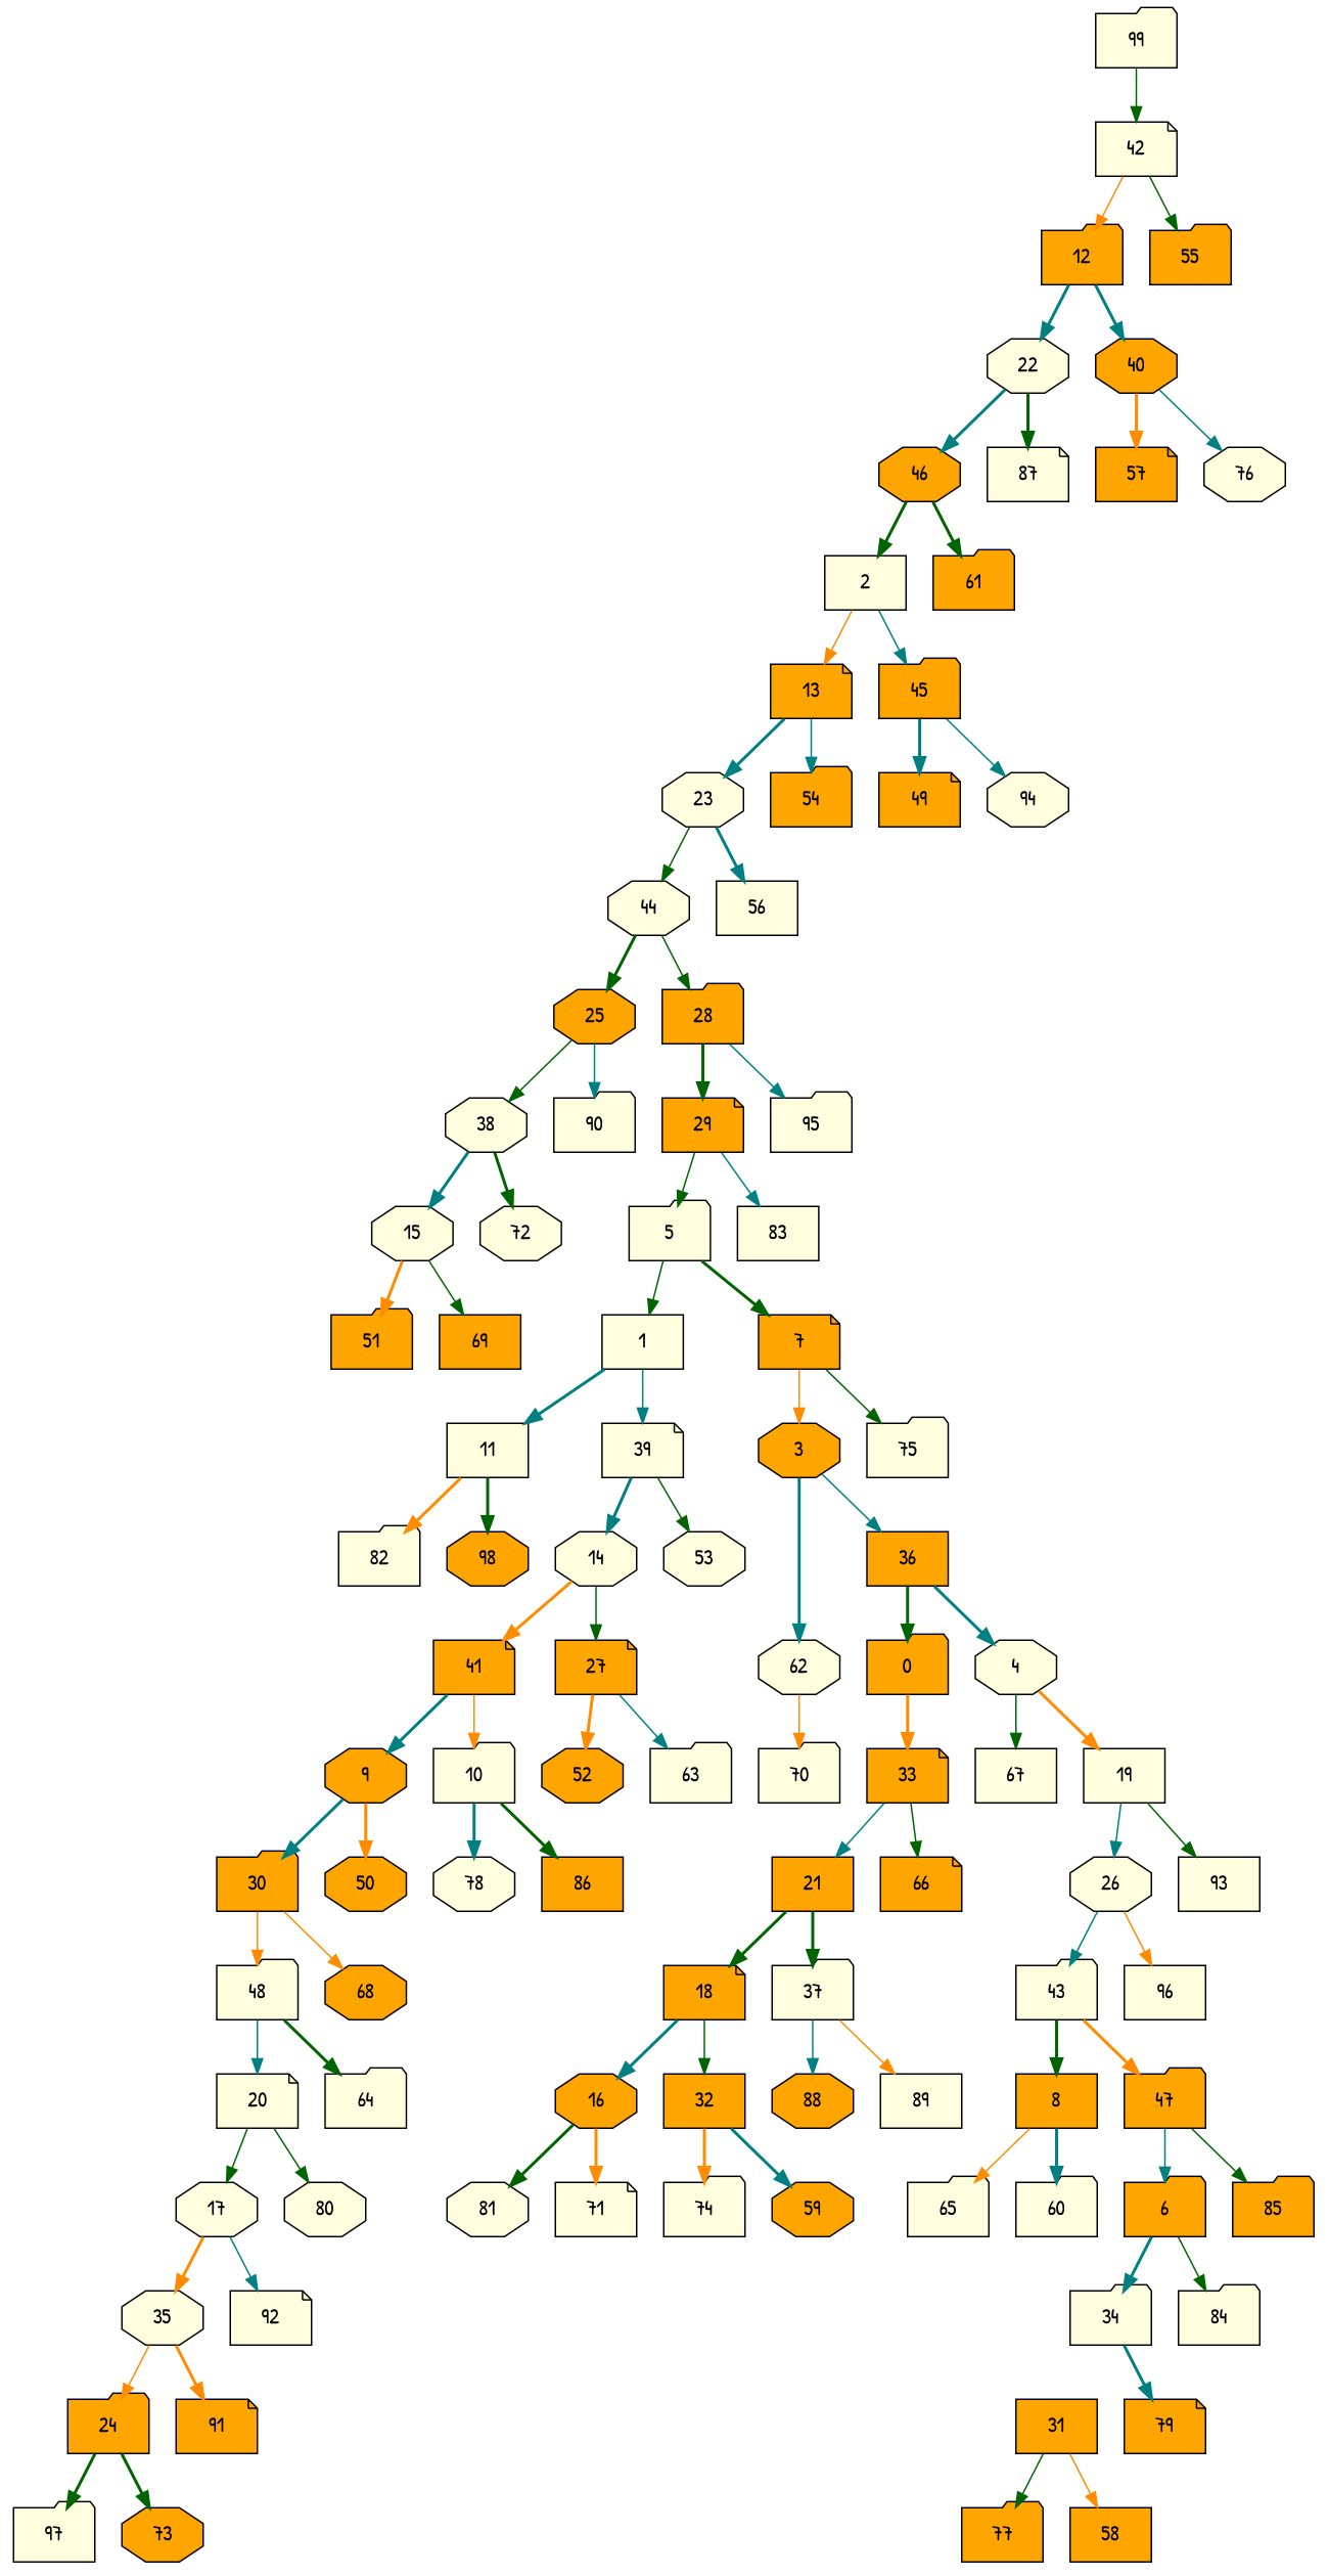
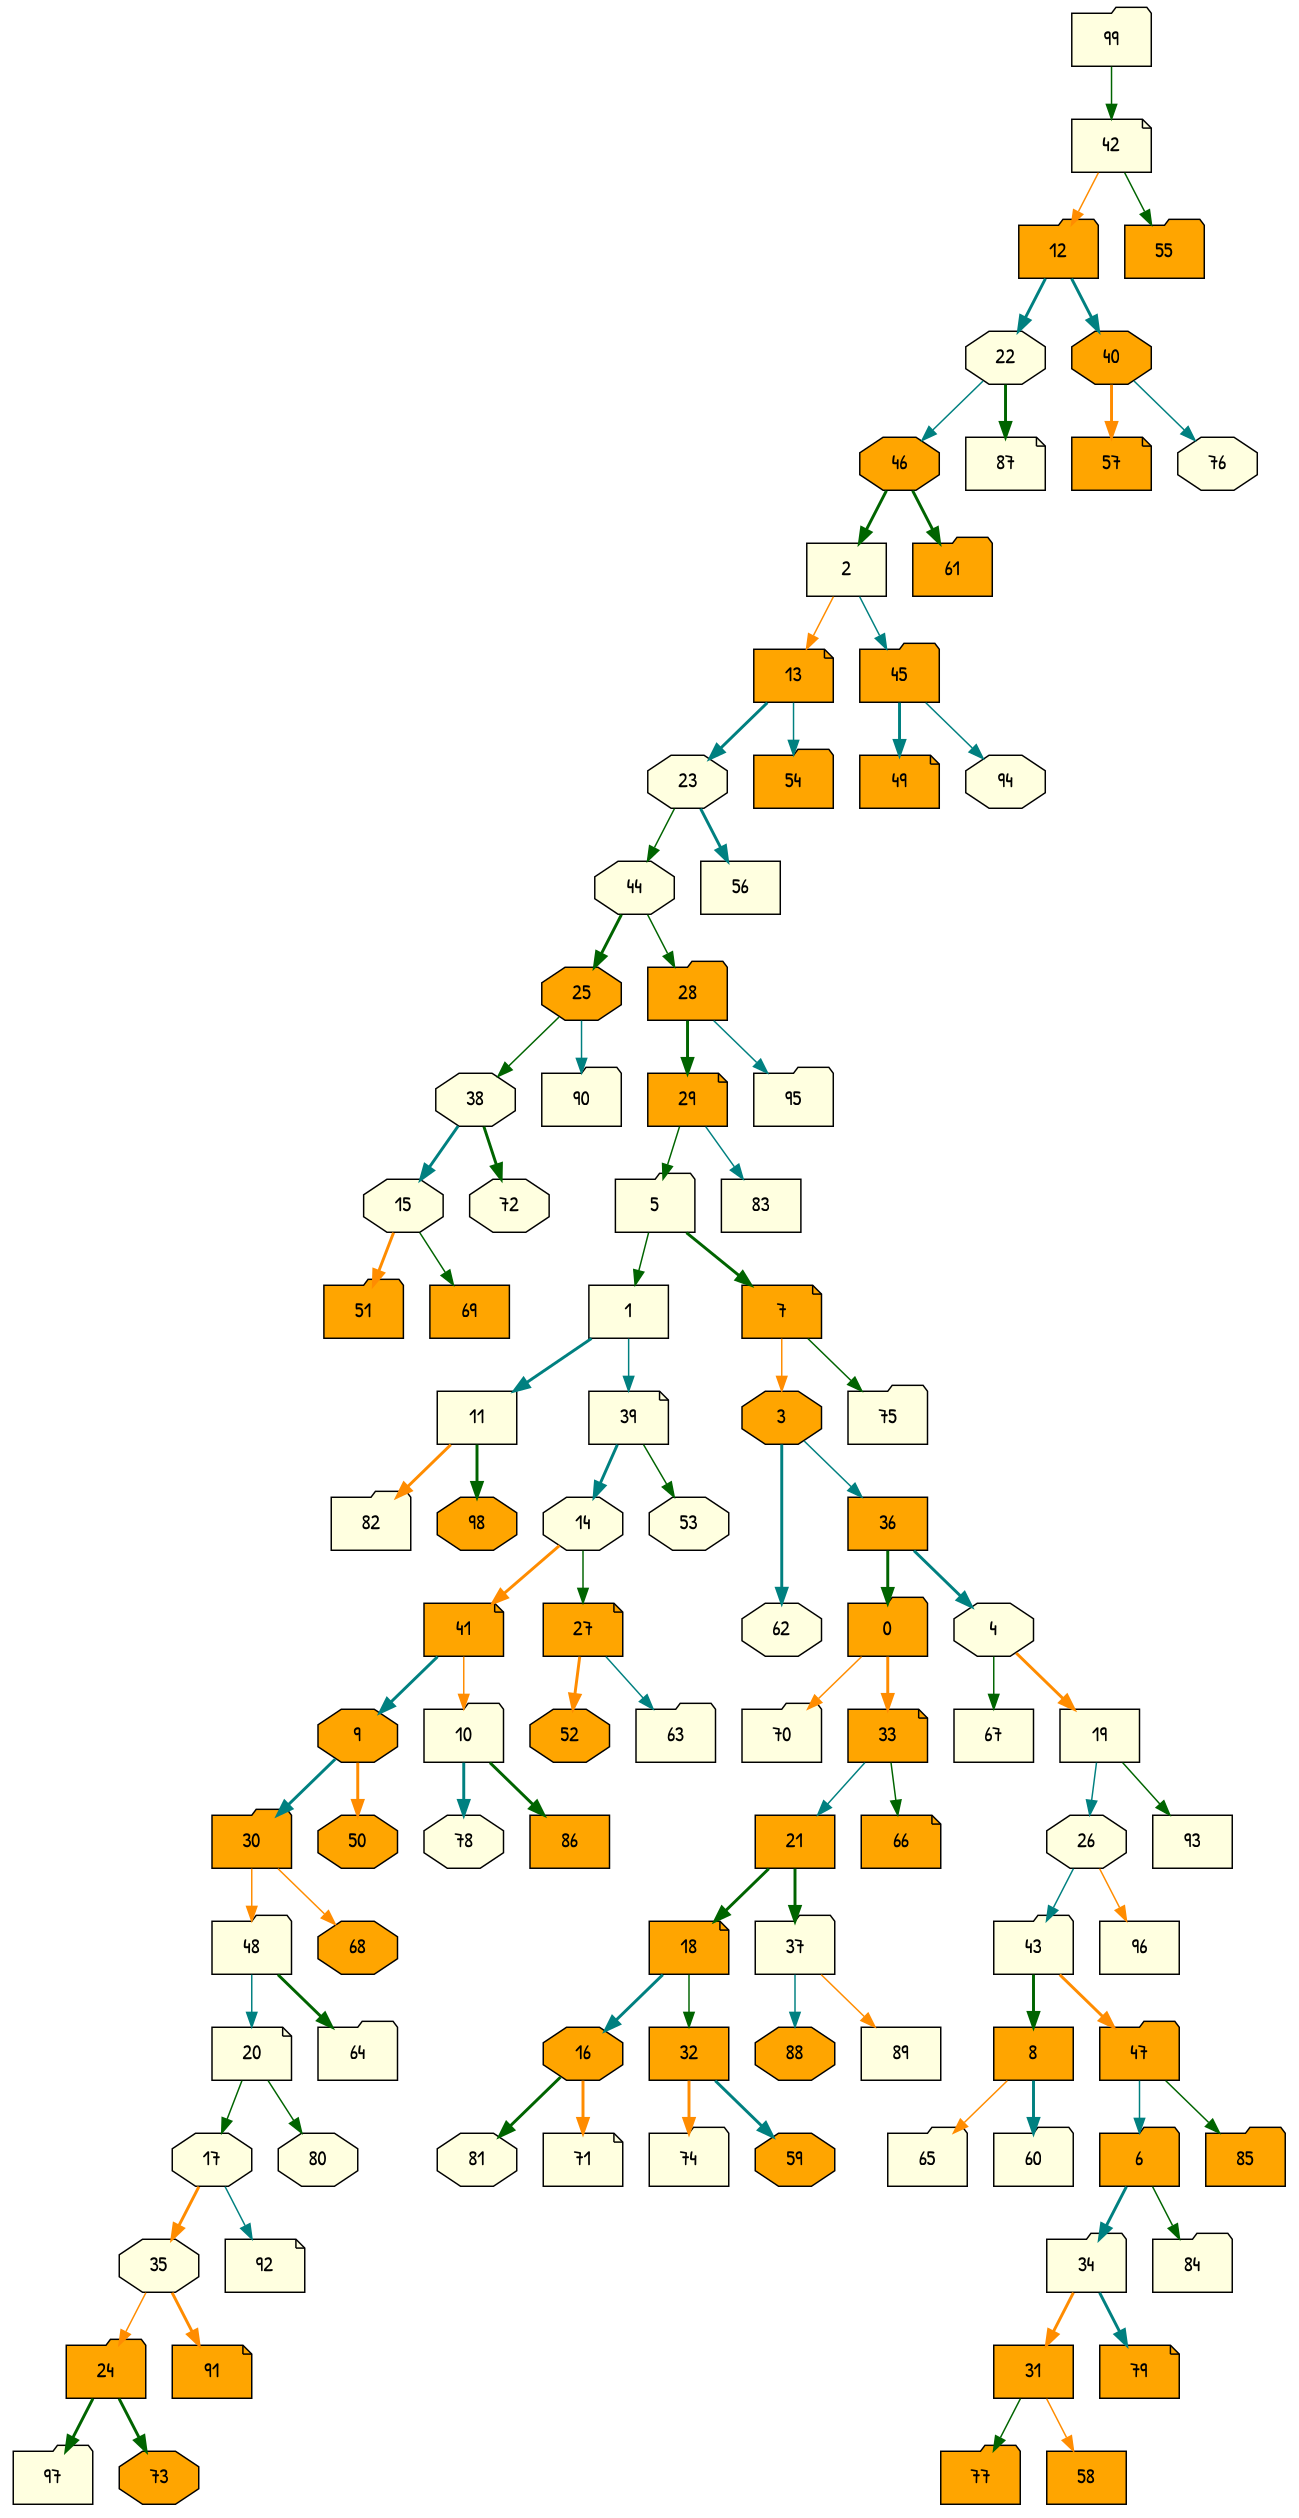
  digraph {
    fontname="Patrick Hand"
    node [fillcolor=lightyellow fontname="Patrick Hand" shape=folder style=filled]
    edge [color=darkgreen fontname="Patrick Hand" style=solid]
    n1 [fillcolor=orange label=0]
    n2 [fillcolor=orange label=33 shape=note]
    n3 [label=70]
    n4 [fillcolor=orange label=21 shape=box]
    n5 [fillcolor=orange label=66 shape=note]
    n6 [label=1 shape=box]
    n7 [label=11 shape=box]
    n8 [label=39 shape=note]
    n9 [label=82]
    n10 [fillcolor=orange label=98 shape=octagon]
    n11 [label=14 shape=octagon]
    n12 [label=53 shape=octagon]
    n13 [label=2 shape=box]
    n14 [fillcolor=orange label=13 shape=note]
    n15 [fillcolor=orange label=45]
    n16 [label=23 shape=octagon]
    n17 [fillcolor=orange label=54]
    n18 [fillcolor=orange label=49 shape=note]
    n19 [label=94 shape=octagon]
    n20 [fillcolor=orange label=3 shape=octagon]
    n21 [fillcolor=orange label=36 shape=box]
    n22 [label=62 shape=octagon]
    n23 [label=4 shape=octagon]
    n24 [label=19 shape=box]
    n25 [label=67 shape=box]
    n26 [label=26 shape=octagon]
    n27 [label=93 shape=box]
    n28 [label=5]
    n29 [fillcolor=orange label=7 shape=note]
    n30 [label=75]
    n31 [fillcolor=orange label=6]
    n32 [label=34]
    n33 [label=84]
    n34 [fillcolor=orange label=31 shape=box]
    n35 [fillcolor=orange label=79 shape=note]
    n36 [fillcolor=orange label=8 shape=box]
    n37 [label=65]
    n38 [label=60]
    n39 [fillcolor=orange label=9 shape=octagon]
    n40 [fillcolor=orange label=30]
    n41 [fillcolor=orange label=50 shape=octagon]
    n42 [label=48]
    n43 [fillcolor=orange label=68 shape=octagon]
    n44 [label=10]
    n45 [label=78 shape=octagon]
    n46 [fillcolor=orange label=86 shape=box]
    n47 [fillcolor=orange label=12]
    n48 [label=22 shape=octagon]
    n49 [fillcolor=orange label=40 shape=octagon]
    n50 [fillcolor=orange label=46 shape=octagon]
    n51 [label=87 shape=note]
    n52 [fillcolor=orange label=57 shape=note]
    n53 [label=76 shape=octagon]
    n54 [label=44 shape=octagon]
    n55 [label=56 shape=box]
    n56 [fillcolor=orange label=27 shape=note]
    n57 [fillcolor=orange label=41 shape=note]
    n58 [fillcolor=orange label=52 shape=octagon]
    n59 [label=63]
    n60 [label=15 shape=octagon]
    n61 [fillcolor=orange label=51]
    n62 [fillcolor=orange label=69 shape=box]
    n63 [fillcolor=orange label=16 shape=octagon]
    n64 [label=81 shape=octagon]
    n65 [label=71 shape=note]
    n66 [label=17 shape=octagon]
    n67 [label=35 shape=octagon]
    n68 [label=92 shape=note]
    n69 [fillcolor=orange label=24]
    n70 [fillcolor=orange label=91 shape=note]
    n71 [fillcolor=orange label=18 shape=note]
    n72 [fillcolor=orange label=32 shape=box]
    n73 [label=74]
    n74 [fillcolor=orange label=59 shape=octagon]
    n75 [label=43]
    n76 [label=96 shape=box]
    n77 [label=20 shape=note]
    n78 [label=80 shape=octagon]
    n79 [label=37]
    n80 [fillcolor=orange label=88 shape=octagon]
    n81 [label=89 shape=box]
    n82 [fillcolor=orange label=61]
    n83 [fillcolor=orange label=25 shape=octagon]
    n84 [fillcolor=orange label=28]
    n85 [label=97]
    n86 [fillcolor=orange label=73 shape=octagon]
    n87 [label=38 shape=octagon]
    n88 [label=90]
    n89 [label=72 shape=octagon]
    n90 [fillcolor=orange label=47]
    n91 [fillcolor=orange label=29 shape=note]
    n92 [label=95]
    n93 [label=83 shape=box]
    n94 [label=64]
    n95 [fillcolor=orange label=77]
    n96 [fillcolor=orange label=58 shape=box]
    n97 [label=42 shape=note]
    n98 [fillcolor=orange label=55]
    n99 [fillcolor=orange label=85]
    n100 [label=99]
    n1 -> n2 [color=darkorange style=bold]
-   n22 -> n3 [color=darkorange]
+   n1 -> n3 [color=darkorange]
    n2 -> n4 [color=teal]
    n2 -> n5
    n4 -> n71 [style=bold]
    n4 -> n79 [style=bold]
    n6 -> n7 [color=teal style=bold]
    n6 -> n8 [color=teal]
    n7 -> n9 [color=darkorange style=bold]
    n7 -> n10 [style=bold]
    n8 -> n11 [color=teal style=bold]
    n8 -> n12
    n11 -> n56
    n11 -> n57 [color=darkorange style=bold]
    n13 -> n14 [color=darkorange]
    n13 -> n15 [color=teal]
    n14 -> n16 [color=teal style=bold]
    n14 -> n17 [color=teal]
    n15 -> n18 [color=teal style=bold]
    n15 -> n19 [color=teal]
    n16 -> n54
    n16 -> n55 [color=teal style=bold]
    n20 -> n21 [color=teal]
    n20 -> n22 [color=teal style=bold]
    n21 -> n1 [style=bold]
    n21 -> n23 [color=teal style=bold]
    n23 -> n24 [color=darkorange style=bold]
    n23 -> n25
    n24 -> n26 [color=teal]
    n24 -> n27
    n26 -> n75 [color=teal]
    n26 -> n76 [color=darkorange]
    n28 -> n6
    n28 -> n29 [style=bold]
    n29 -> n20 [color=darkorange]
    n29 -> n30
    n31 -> n32 [color=teal style=bold]
    n31 -> n33
+   n32 -> n34 [color=darkorange style=bold]
    n32 -> n35 [color=teal style=bold]
    n34 -> n95
    n34 -> n96 [color=darkorange]
    n36 -> n37 [color=darkorange]
    n36 -> n38 [color=teal style=bold]
    n39 -> n40 [color=teal style=bold]
    n39 -> n41 [color=darkorange style=bold]
    n40 -> n42 [color=darkorange]
    n40 -> n43 [color=darkorange]
    n42 -> n77 [color=teal]
    n42 -> n94 [style=bold]
    n44 -> n45 [color=teal style=bold]
    n44 -> n46 [style=bold]
    n47 -> n48 [color=teal style=bold]
    n47 -> n49 [color=teal style=bold]
-   n48 -> n50 [color=teal style=bold]
+   n48 -> n50 [color=teal]
    n48 -> n51 [style=bold]
    n49 -> n52 [color=darkorange style=bold]
    n49 -> n53 [color=teal]
    n50 -> n13 [style=bold]
    n50 -> n82 [style=bold]
    n54 -> n83 [style=bold]
    n54 -> n84
    n56 -> n58 [color=darkorange style=bold]
    n56 -> n59 [color=teal]
    n57 -> n39 [color=teal style=bold]
    n57 -> n44 [color=darkorange]
    n60 -> n61 [color=darkorange style=bold]
    n60 -> n62
    n63 -> n64 [style=bold]
    n63 -> n65 [color=darkorange style=bold]
    n66 -> n67 [color=darkorange style=bold]
    n66 -> n68 [color=teal]
    n67 -> n69 [color=darkorange]
    n67 -> n70 [color=darkorange style=bold]
    n69 -> n85 [style=bold]
    n69 -> n86 [style=bold]
    n71 -> n63 [color=teal style=bold]
    n71 -> n72
    n72 -> n73 [color=darkorange style=bold]
    n72 -> n74 [color=teal style=bold]
    n75 -> n36 [style=bold]
    n75 -> n90 [color=darkorange style=bold]
    n77 -> n66
    n77 -> n78
    n79 -> n80 [color=teal]
    n79 -> n81 [color=darkorange]
    n83 -> n87
    n83 -> n88 [color=teal]
    n84 -> n91 [style=bold]
    n84 -> n92 [color=teal]
    n87 -> n60 [color=teal style=bold]
    n87 -> n89 [style=bold]
    n90 -> n31 [color=teal]
    n90 -> n99
    n91 -> n28
    n91 -> n93 [color=teal]
    n97 -> n47 [color=darkorange]
    n97 -> n98
    n100 -> n97
  }
